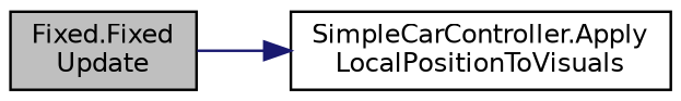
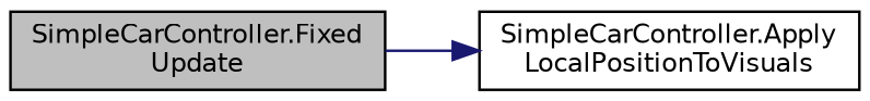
  digraph {
    rankdir=LR
    node [color=black fontname=Helvetica fontsize=10 shape=record style=filled]
-   n1 [fillcolor=grey75 fontcolor=black height=0.2 label="Fixed.Fixed\lUpdate" width=0.4]
+   n1 [fillcolor=grey75 fontcolor=black height=0.2 label="SimpleCarController.Fixed\lUpdate" width=0.4]
    n2 [fillcolor=white height=0.2 label="SimpleCarController.Apply\lLocalPositionToVisuals" width=0.4]
    n1 -> n2 [color=midnightblue fontname=Helvetica fontsize=10 labelfontname=Helvetica labelfontsize=10 style=solid]
  }
